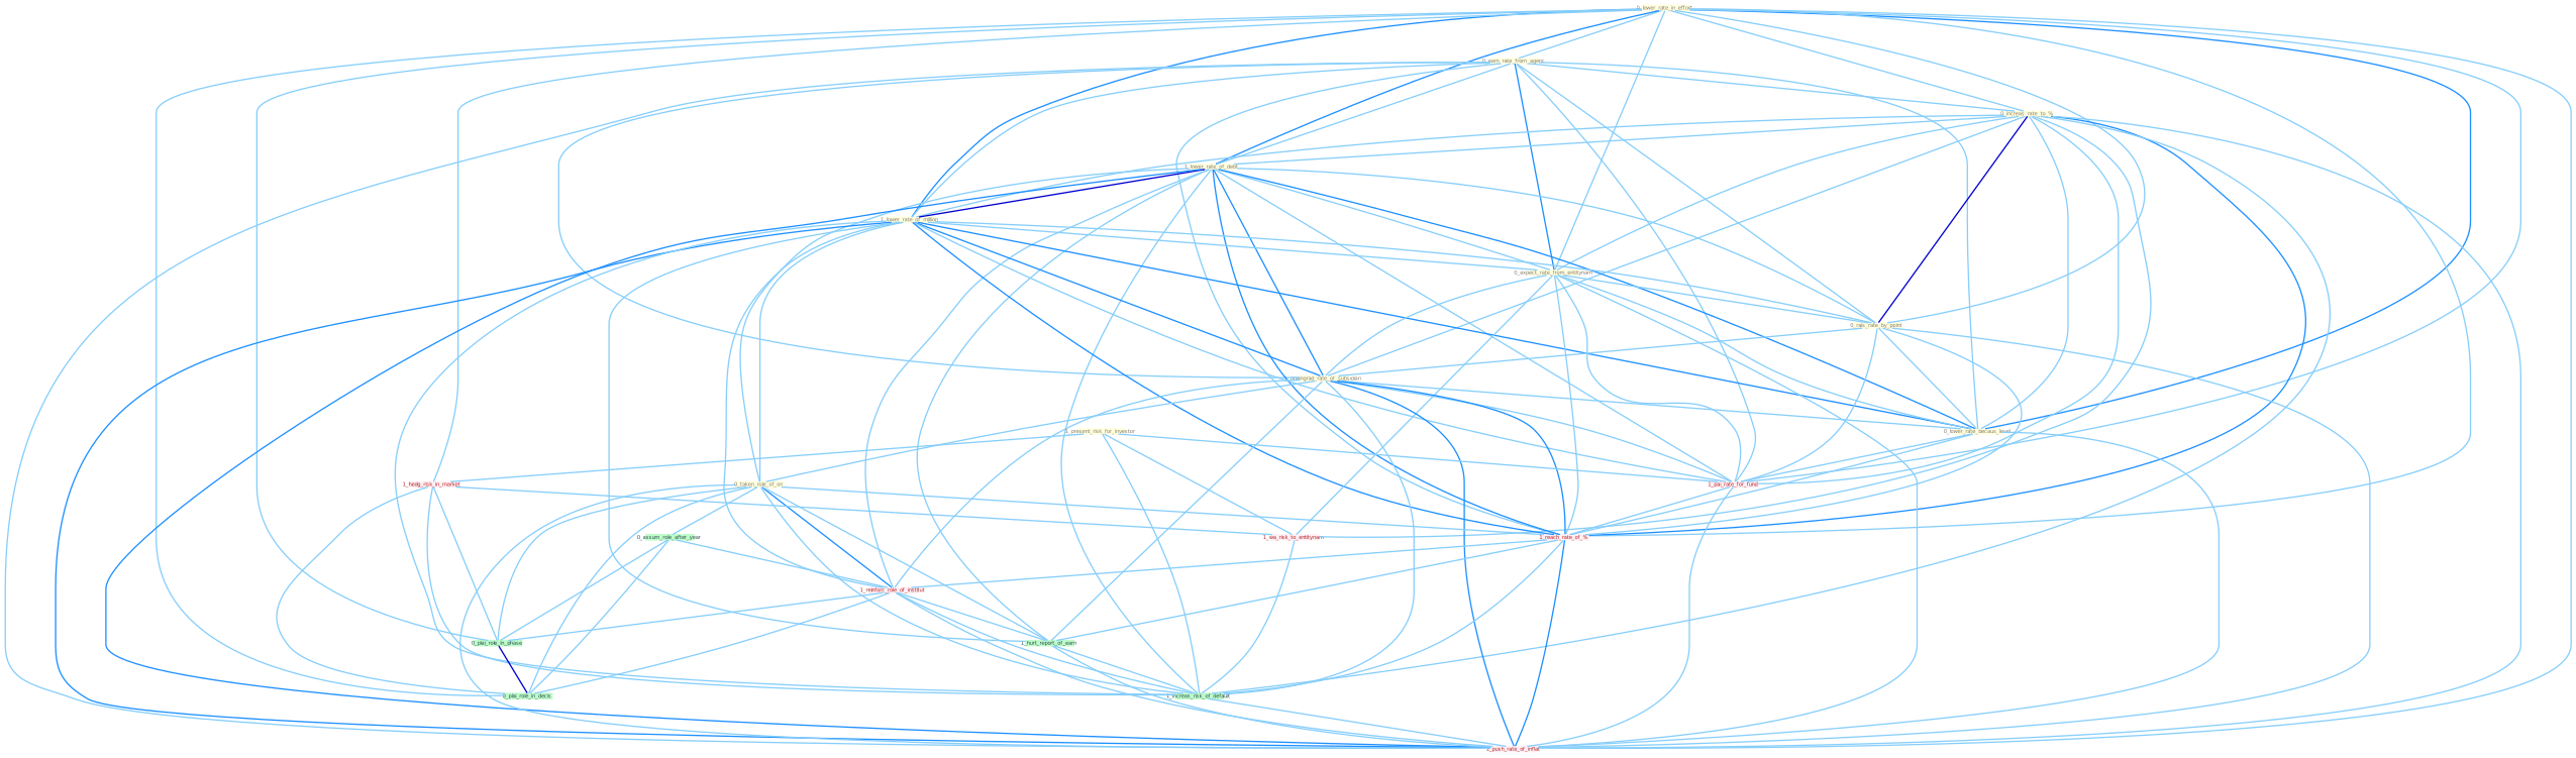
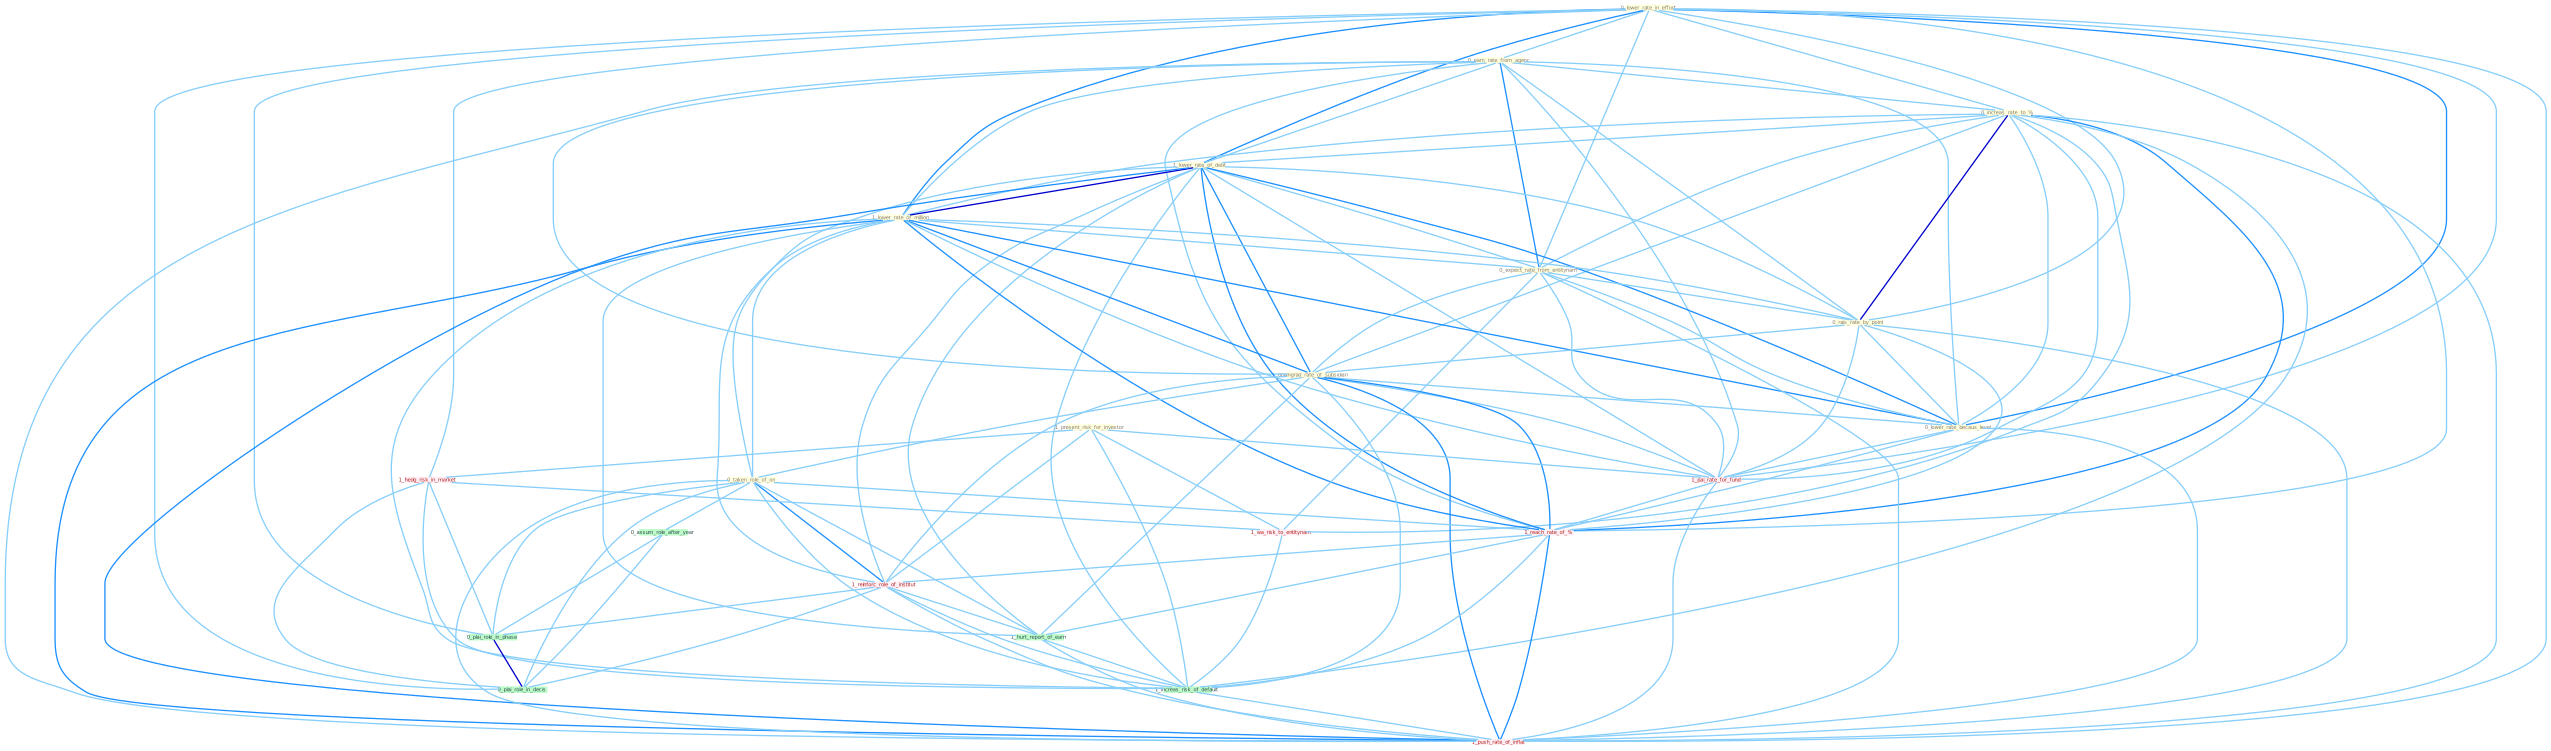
  graph {
    fontname="DejaVu Sans"
    node [color="#ffffe0" fixedsize=true fontcolor="#8b7d6b" fontname="DejaVu Sans" fontsize=4 shape=polygon style=filled]
    edge [color="#87cefa" fontname="DejaVu Sans" w=1]
    "0_lower_rate_in_effort " [height=.06 width=.5]
    "0_earn_rate_from_agenc " [height=.06 width=.5]
    "0_increas_rate_to_% " [height=.06 width=.5]
    "1_lower_rate_of_debt " [height=.06 width=.5]
    "1_lower_rate_of_million " [height=.06 width=.5]
    "0_expect_rate_from_entitynam " [height=.06 width=.5]
    "0_rais_rate_by_point " [height=.06 width=.5]
    "1_downgrad_rate_of_subsidiari " [height=.06 width=.5]
    "1_present_risk_for_investor " [height=.06 width=.5]
    "0_lower_rate_becaus_level " [height=.06 width=.5]
    "0_taken_role_of_on " [height=.06 width=.5]
    "1_hedg_risk_in_market " [color="#fff0f5" fontcolor="#b22222" height=.06 width=.5]
    "1_pai_rate_for_fund " [color="#fff0f5" fontcolor="#b22222" height=.06 width=.5]
    "1_reach_rate_of_% " [color="#fff0f5" fontcolor="#b22222" height=.06 width=.5]
    "1_reinforc_role_of_institut " [color="#fff0f5" fontcolor="#b22222" height=.06 width=.5]
    "1_wa_risk_to_entitynam " [color="#fff0f5" fontcolor="#b22222" height=.06 width=.5]
    "1_push_rate_of_inflat " [color="#fff0f5" fontcolor="#b22222" height=.06 width=.5]
    "0_plai_role_in_phase " [color="#BDFCC9" fontcolor="#2f4f4f" height=.06 width=.5]
    "0_plai_role_in_decis " [color="#BDFCC9" fontcolor="#2f4f4f" height=.06 width=.5]
    "1_increas_risk_of_default " [color="#BDFCC9" fontcolor="#2f4f4f" height=.06 width=.5]
    "1_hurt_report_of_earn " [color="#BDFCC9" fontcolor="#2f4f4f" height=.06 width=.5]
    "0_assum_role_after_year " [color="#BDFCC9" fontcolor="#2f4f4f" height=.06 width=.5]
    subgraph sub_1 {
      "0_lower_rate_in_effort "
      "0_earn_rate_from_agenc "
      "0_increas_rate_to_% "
      "1_lower_rate_of_debt "
      "1_lower_rate_of_million "
      "0_expect_rate_from_entitynam "
      "0_rais_rate_by_point "
      "1_downgrad_rate_of_subsidiari "
      "1_present_risk_for_investor "
      "0_lower_rate_becaus_level "
      "0_taken_role_of_on "
    }
    subgraph sub_2 {
      "1_hedg_risk_in_market "
      "1_pai_rate_for_fund "
      "1_reach_rate_of_% "
      "1_reinforc_role_of_institut "
      "1_wa_risk_to_entitynam "
      "1_push_rate_of_inflat "
    }
    "0_lower_rate_in_effort " -- "0_earn_rate_from_agenc "
    "0_lower_rate_in_effort " -- "0_increas_rate_to_% "
    "0_lower_rate_in_effort " -- "1_lower_rate_of_debt " [color="#1e90ff" w=2]
    "0_lower_rate_in_effort " -- "1_lower_rate_of_million " [color="#1e90ff" w=2]
    "0_lower_rate_in_effort " -- "0_expect_rate_from_entitynam "
    "0_lower_rate_in_effort " -- "0_rais_rate_by_point "
    "0_lower_rate_in_effort " -- "0_lower_rate_becaus_level " [color="#1e90ff" w=2]
    "0_lower_rate_in_effort " -- "1_hedg_risk_in_market "
    "0_lower_rate_in_effort " -- "1_pai_rate_for_fund "
    "0_lower_rate_in_effort " -- "1_reach_rate_of_% "
    "0_lower_rate_in_effort " -- "1_push_rate_of_inflat "
    "0_lower_rate_in_effort " -- "0_plai_role_in_phase "
    "0_lower_rate_in_effort " -- "0_plai_role_in_decis "
    "0_earn_rate_from_agenc " -- "0_increas_rate_to_% "
    "0_earn_rate_from_agenc " -- "1_lower_rate_of_debt "
    "0_earn_rate_from_agenc " -- "1_lower_rate_of_million "
    "0_earn_rate_from_agenc " -- "0_expect_rate_from_entitynam " [color="#1e90ff" w=2]
    "0_earn_rate_from_agenc " -- "0_rais_rate_by_point "
    "0_earn_rate_from_agenc " -- "1_downgrad_rate_of_subsidiari "
    "0_earn_rate_from_agenc " -- "0_lower_rate_becaus_level "
    "0_earn_rate_from_agenc " -- "1_pai_rate_for_fund "
    "0_earn_rate_from_agenc " -- "1_reach_rate_of_% "
    "0_earn_rate_from_agenc " -- "1_push_rate_of_inflat "
    "0_increas_rate_to_% " -- "1_lower_rate_of_debt "
    "0_increas_rate_to_% " -- "1_lower_rate_of_million "
    "0_increas_rate_to_% " -- "0_expect_rate_from_entitynam "
    "0_increas_rate_to_% " -- "0_rais_rate_by_point " [color="#0000cd"]
    "0_increas_rate_to_% " -- "1_downgrad_rate_of_subsidiari "
    "0_increas_rate_to_% " -- "0_lower_rate_becaus_level "
    "0_increas_rate_to_% " -- "1_pai_rate_for_fund "
    "0_increas_rate_to_% " -- "1_reach_rate_of_% " [color="#1e90ff" w=2]
    "0_increas_rate_to_% " -- "1_wa_risk_to_entitynam "
    "0_increas_rate_to_% " -- "1_push_rate_of_inflat "
    "0_increas_rate_to_% " -- "1_increas_risk_of_default "
    "1_lower_rate_of_debt " -- "1_lower_rate_of_million " [color="#0000cd" w=3]
    "1_lower_rate_of_debt " -- "0_expect_rate_from_entitynam "
    "1_lower_rate_of_debt " -- "0_rais_rate_by_point "
    "1_lower_rate_of_debt " -- "1_downgrad_rate_of_subsidiari " [color="#1e90ff" w=2]
    "1_lower_rate_of_debt " -- "0_lower_rate_becaus_level " [color="#1e90ff" w=2]
    "1_lower_rate_of_debt " -- "0_taken_role_of_on "
    "1_lower_rate_of_debt " -- "1_pai_rate_for_fund "
    "1_lower_rate_of_debt " -- "1_reach_rate_of_% " [color="#1e90ff" w=2]
    "1_lower_rate_of_debt " -- "1_reinforc_role_of_institut "
    "1_lower_rate_of_debt " -- "1_push_rate_of_inflat " [color="#1e90ff" w=2]
    "1_lower_rate_of_debt " -- "1_increas_risk_of_default "
    "1_lower_rate_of_debt " -- "1_hurt_report_of_earn "
    "1_lower_rate_of_million " -- "0_expect_rate_from_entitynam "
    "1_lower_rate_of_million " -- "0_rais_rate_by_point "
    "1_lower_rate_of_million " -- "1_downgrad_rate_of_subsidiari " [color="#1e90ff" w=2]
    "1_lower_rate_of_million " -- "0_lower_rate_becaus_level " [color="#1e90ff" w=2]
    "1_lower_rate_of_million " -- "0_taken_role_of_on "
    "1_lower_rate_of_million " -- "1_pai_rate_for_fund "
    "1_lower_rate_of_million " -- "1_reach_rate_of_% " [color="#1e90ff" w=2]
    "1_lower_rate_of_million " -- "1_reinforc_role_of_institut "
    "1_lower_rate_of_million " -- "1_push_rate_of_inflat " [color="#1e90ff" w=2]
    "1_lower_rate_of_million " -- "1_increas_risk_of_default "
    "1_lower_rate_of_million " -- "1_hurt_report_of_earn "
    "0_expect_rate_from_entitynam " -- "0_rais_rate_by_point "
    "0_expect_rate_from_entitynam " -- "1_downgrad_rate_of_subsidiari "
    "0_expect_rate_from_entitynam " -- "0_lower_rate_becaus_level "
    "0_expect_rate_from_entitynam " -- "1_pai_rate_for_fund "
-   "0_expect_rate_from_entitynam " -- "1_reach_rate_of_% "
    "0_expect_rate_from_entitynam " -- "1_wa_risk_to_entitynam "
    "0_expect_rate_from_entitynam " -- "1_push_rate_of_inflat "
    "0_rais_rate_by_point " -- "1_downgrad_rate_of_subsidiari "
    "0_rais_rate_by_point " -- "0_lower_rate_becaus_level "
    "0_rais_rate_by_point " -- "1_pai_rate_for_fund "
    "0_rais_rate_by_point " -- "1_reach_rate_of_% "
    "0_rais_rate_by_point " -- "1_push_rate_of_inflat "
    "1_downgrad_rate_of_subsidiari " -- "0_lower_rate_becaus_level "
    "1_downgrad_rate_of_subsidiari " -- "0_taken_role_of_on "
    "1_downgrad_rate_of_subsidiari " -- "1_pai_rate_for_fund "
    "1_downgrad_rate_of_subsidiari " -- "1_reach_rate_of_% " [color="#1e90ff" w=2]
    "1_downgrad_rate_of_subsidiari " -- "1_reinforc_role_of_institut "
    "1_downgrad_rate_of_subsidiari " -- "1_push_rate_of_inflat " [color="#1e90ff" w=2]
    "1_downgrad_rate_of_subsidiari " -- "1_increas_risk_of_default "
    "1_downgrad_rate_of_subsidiari " -- "1_hurt_report_of_earn "
    "1_present_risk_for_investor " -- "1_hedg_risk_in_market "
    "1_present_risk_for_investor " -- "1_pai_rate_for_fund "
    "1_present_risk_for_investor " -- "1_wa_risk_to_entitynam "
    "1_present_risk_for_investor " -- "1_increas_risk_of_default "
    "0_lower_rate_becaus_level " -- "1_pai_rate_for_fund "
    "0_lower_rate_becaus_level " -- "1_reach_rate_of_% "
    "0_lower_rate_becaus_level " -- "1_push_rate_of_inflat "
    "0_taken_role_of_on " -- "1_reach_rate_of_% "
    "0_taken_role_of_on " -- "1_reinforc_role_of_institut " [color="#1e90ff" w=2]
    "0_taken_role_of_on " -- "1_push_rate_of_inflat "
    "0_taken_role_of_on " -- "0_plai_role_in_phase "
    "0_taken_role_of_on " -- "0_plai_role_in_decis "
    "0_taken_role_of_on " -- "1_increas_risk_of_default "
    "0_taken_role_of_on " -- "1_hurt_report_of_earn "
    "0_taken_role_of_on " -- "0_assum_role_after_year "
    "1_hedg_risk_in_market " -- "1_wa_risk_to_entitynam "
    "1_hedg_risk_in_market " -- "0_plai_role_in_phase "
    "1_hedg_risk_in_market " -- "0_plai_role_in_decis "
    "1_hedg_risk_in_market " -- "1_increas_risk_of_default "
    "1_pai_rate_for_fund " -- "1_reach_rate_of_% "
    "1_pai_rate_for_fund " -- "1_push_rate_of_inflat "
    "1_reach_rate_of_% " -- "1_reinforc_role_of_institut "
    "1_reach_rate_of_% " -- "1_push_rate_of_inflat " [color="#1e90ff" w=2]
    "1_reach_rate_of_% " -- "1_increas_risk_of_default "
    "1_reach_rate_of_% " -- "1_hurt_report_of_earn "
    "1_reinforc_role_of_institut " -- "1_push_rate_of_inflat "
    "1_reinforc_role_of_institut " -- "0_plai_role_in_phase "
    "1_reinforc_role_of_institut " -- "0_plai_role_in_decis "
    "1_reinforc_role_of_institut " -- "1_increas_risk_of_default "
    "1_reinforc_role_of_institut " -- "1_hurt_report_of_earn "
    "1_wa_risk_to_entitynam " -- "1_increas_risk_of_default "
    "0_plai_role_in_phase " -- "0_plai_role_in_decis " [color="#0000cd" w=3]
    "1_increas_risk_of_default " -- "1_push_rate_of_inflat "
    "1_hurt_report_of_earn " -- "1_push_rate_of_inflat "
    "1_hurt_report_of_earn " -- "1_increas_risk_of_default "
-   "0_assum_role_after_year " -- "1_reinforc_role_of_institut "
+   "1_present_risk_for_investor " -- "1_reinforc_role_of_institut "
    "0_assum_role_after_year " -- "0_plai_role_in_phase "
    "0_assum_role_after_year " -- "0_plai_role_in_decis "
  }
